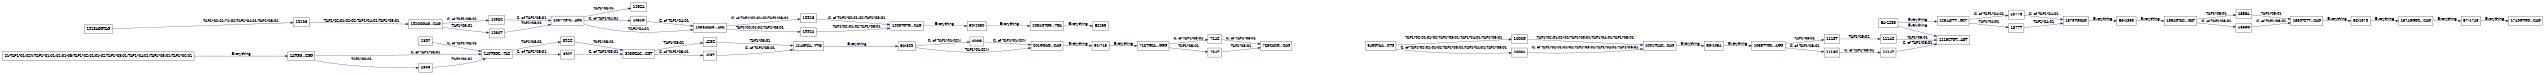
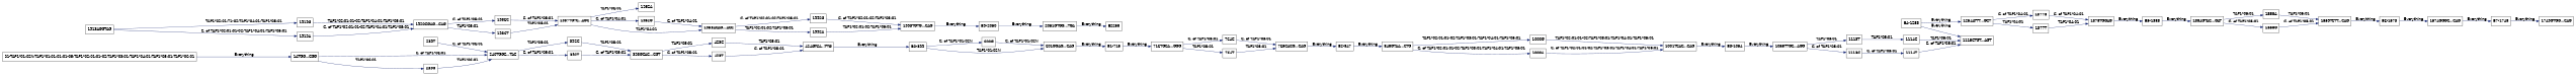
  digraph {
    fontname="DejaVu Sans"
    rankdir=LR
    node [fontname="DejaVu Sans" shape=box]
    edge [color="#001267" fontname="DejaVu Sans"]
    "B5-1383"
    "1384GTAC...GAT"
    "1558A"
    "1558G"
    "1114T"
    "1115CTGT...AGT"
    "716TGCA...GGG"
    "764C"
    "764T"
    "765CACG...CAG"
    "239T"
    "240TGGC...TAC"
    "392C"
    "392T"
    "B4-1253"
    "1254ATTT...GCT"
    "423C"
    "424GTCA...TTG"
    "B0-599"
    "1992G"
    "1993TGTG...CAG"
    "B9-2050"
    "1377G"
    "1377T"
    "1378TGGAG"
    "1937TGTC...AGC"
    "1952A"
    "1952G"
    "1953ACAG...ACC"
    "2051GTGG...TGA"
    E2258
    "1000G"
    "1001TCAC...CAG"
    "B3-1054"
    "1559TCTT...CAG"
    "B6-1573"
    "1992A"
+   "B2-847"
    "1113T"
    "1114C"
    "848GTAA...CTG"
    "600G"
    "601GGAG...CAG"
    "B1-715"
    "393GCAC...CGT"
    "1055TTGC...AGG"
    "423T"
    "1000A"
    "1920CGAG...CAG"
    "1936C"
    "1936T"
    "S1-TAP1*01:02N;TAP1*01:01:01:01-05;TAP1*02:01:01-02;TAP1*03:01;TAP1*04:01;TAP1*05:01;TAP1*06:01"
    "1ATGG...CGG"
    "239G"
    "1113C"
    "1913AGGTAG"
    "1919G"
+   "1919A"
    "1574GGGC...CAG"
    "B7-1748"
    "1749GTGG...CAG"
    "B5-1383" -> "1384GTAC...GAT" [label=Everything]
    "1384GTAC...GAT" -> "1558A" [label="TAP1*05:01"]
    "1384GTAC...GAT" -> "1558G" [label="C. of TAP1*05:01"]
    "1558A" -> "1559TCTT...CAG" [label="TAP1*05:01"]
    "1558G" -> "1559TCTT...CAG" [label="C. of TAP1*05:01"]
    "1114T" -> "1115CTGT...AGT" [label="C. of TAP1*05:01"]
    "716TGCA...GGG" -> "764C" [label="C. of TAP1*05:01"]
    "716TGCA...GGG" -> "764T" [label="TAP1*05:01"]
    "764C" -> "765CACG...CAG" [label="C. of TAP1*05:01"]
    "764T" -> "765CACG...CAG" [label="TAP1*05:01"]
+   "765CACG...CAG" -> "B2-847" [label=Everything]
    "239T" -> "240TGGC...TAC" [label="C. of TAP1*06:01"]
    "240TGGC...TAC" -> "392C" [label="TAP1*05:01"]
    "240TGGC...TAC" -> "392T" [label="C. of TAP1*05:01"]
    "392C" -> "393GCAC...CGT" [label="TAP1*05:01"]
    "392T" -> "393GCAC...CGT" [label="C. of TAP1*05:01"]
    "B4-1253" -> "1115CTGT...AGT" [label=Everything]
    "B4-1253" -> "1254ATTT...GCT" [label=Everything]
    "1254ATTT...GCT" -> "1377G" [label="C. of TAP1*04:01"]
    "1254ATTT...GCT" -> "1377T" [label="TAP1*04:01"]
    "423C" -> "424GTCA...TTG" [label="TAP1*05:01"]
    "424GTCA...TTG" -> "B0-599" [label=Everything]
    "B0-599" -> "600G" [label="C. of TAP1*01:02N"]
    "B0-599" -> "601GGAG...CAG" [label="TAP1*01:02N"]
    "1992G" -> "1993TGTG...CAG" [label="C. of TAP1*02:01:02;TAP1*05:01"]
    "1993TGTG...CAG" -> "B9-2050" [label=Everything]
    "B9-2050" -> "2051GTGG...TGA" [label=Everything]
    "1377G" -> "1378TGGAG" [label="C. of TAP1*04:01"]
    "1377T" -> "1378TGGAG" [label="TAP1*04:01"]
    "1378TGGAG" -> "B5-1383" [label=Everything]
    "1937TGTC...AGC" -> "1952A" [label="TAP1*06:01"]
    "1937TGTC...AGC" -> "1952G" [label="C. of TAP1*04:01"]
    "1937TGTC...AGC" -> "1953ACAG...ACC" [label="TAP1*04:01"]
    "1952G" -> "1953ACAG...ACC" [label="C. of TAP1*04:01"]
    "1953ACAG...ACC" -> "1992G" [label="C. of TAP1*02:01:02;TAP1*05:01"]
    "1953ACAG...ACC" -> "1992A" [label="TAP1*02:01:02;TAP1*05:01"]
    "2051GTGG...TGA" -> E2258 [label=Everything]
    "1000G" -> "1001TCAC...CAG" [label="TAP1*02:01:01-02;TAP1*03:01;TAP1*04:01;TAP1*05:01"]
    "1001TCAC...CAG" -> "B3-1054" [label=Everything]
    "B3-1054" -> "1055TTGC...AGG" [label=Everything]
    "1559TCTT...CAG" -> "B6-1573" [label=Everything]
    "B6-1573" -> "1574GGGC...CAG" [label=Everything]
    "1992A" -> "1993TGTG...CAG" [label="TAP1*02:01:02;TAP1*05:01"]
+   "B2-847" -> "848GTAA...CTG" [label=Everything]
    "1113T" -> "1114C" [label="TAP1*05:01"]
    "1114C" -> "1115CTGT...AGT" [label="TAP1*05:01"]
    "848GTAA...CTG" -> "1000G" [label="TAP1*02:01:01-02;TAP1*03:01;TAP1*04:01;TAP1*05:01"]
    "848GTAA...CTG" -> "1000A" [label="C. of TAP1*02:01:01-02;TAP1*03:01;TAP1*04:01;TAP1*05:01"]
    "600G" -> "601GGAG...CAG" [label="C. of TAP1*01:02N"]
    "601GGAG...CAG" -> "B1-715" [label=Everything]
    "B1-715" -> "716TGCA...GGG" [label=Everything]
    "393GCAC...CGT" -> "423C" [label="TAP1*05:01"]
    "393GCAC...CGT" -> "423T" [label="C. of TAP1*05:01"]
    "1055TTGC...AGG" -> "1113T" [label="TAP1*05:01"]
    "1055TTGC...AGG" -> "1113C" [label="C. of TAP1*05:01"]
    "423T" -> "424GTCA...TTG" [label="C. of TAP1*05:01"]
    "1000A" -> "1001TCAC...CAG" [label="C. of TAP1*02:01:01-02;TAP1*03:01;TAP1*04:01;TAP1*05:01"]
    "1920CGAG...CAG" -> "1936C" [label="C. of TAP1*05:01"]
    "1920CGAG...CAG" -> "1936T" [label="TAP1*05:01"]
    "1936C" -> "1937TGTC...AGC" [label="C. of TAP1*05:01"]
    "1936T" -> "1937TGTC...AGC" [label="TAP1*05:01"]
    "S1-TAP1*01:02N;TAP1*01:01:01:01-05;TAP1*02:01:01-02;TAP1*03:01;TAP1*04:01;TAP1*05:01;TAP1*06:01" -> "1ATGG...CGG" [label=Everything]
    "1ATGG...CGG" -> "240TGGC...TAC" [label="C. of TAP1*06:01"]
    "1ATGG...CGG" -> "239G" [label="TAP1*06:01"]
    "239G" -> "240TGGC...TAC" [label="TAP1*06:01"]
    "1113C" -> "1114T" [label="C. of TAP1*05:01"]
    "1913AGGTAG" -> "1919G" [label="TAP1*02:01:71-02;TAP1*04:01;TAP1*05:01"]
+   "1913AGGTAG" -> "1919A" [label="C. of TAP1*02:01:01-02;TAP1*04:01;TAP1*05:01"]
    "1919G" -> "1920CGAG...CAG" [label="TAP1*02:01:01-02;TAP1*04:01;TAP1*05:01"]
+   "1919A" -> "1920CGAG...CAG" [label="C. of TAP1*02:01:01-02;TAP1*04:01;TAP1*05:01"]
    "1574GGGC...CAG" -> "B7-1748" [label=Everything]
    "B7-1748" -> "1749GTGG...CAG" [label=Everything]
  }
